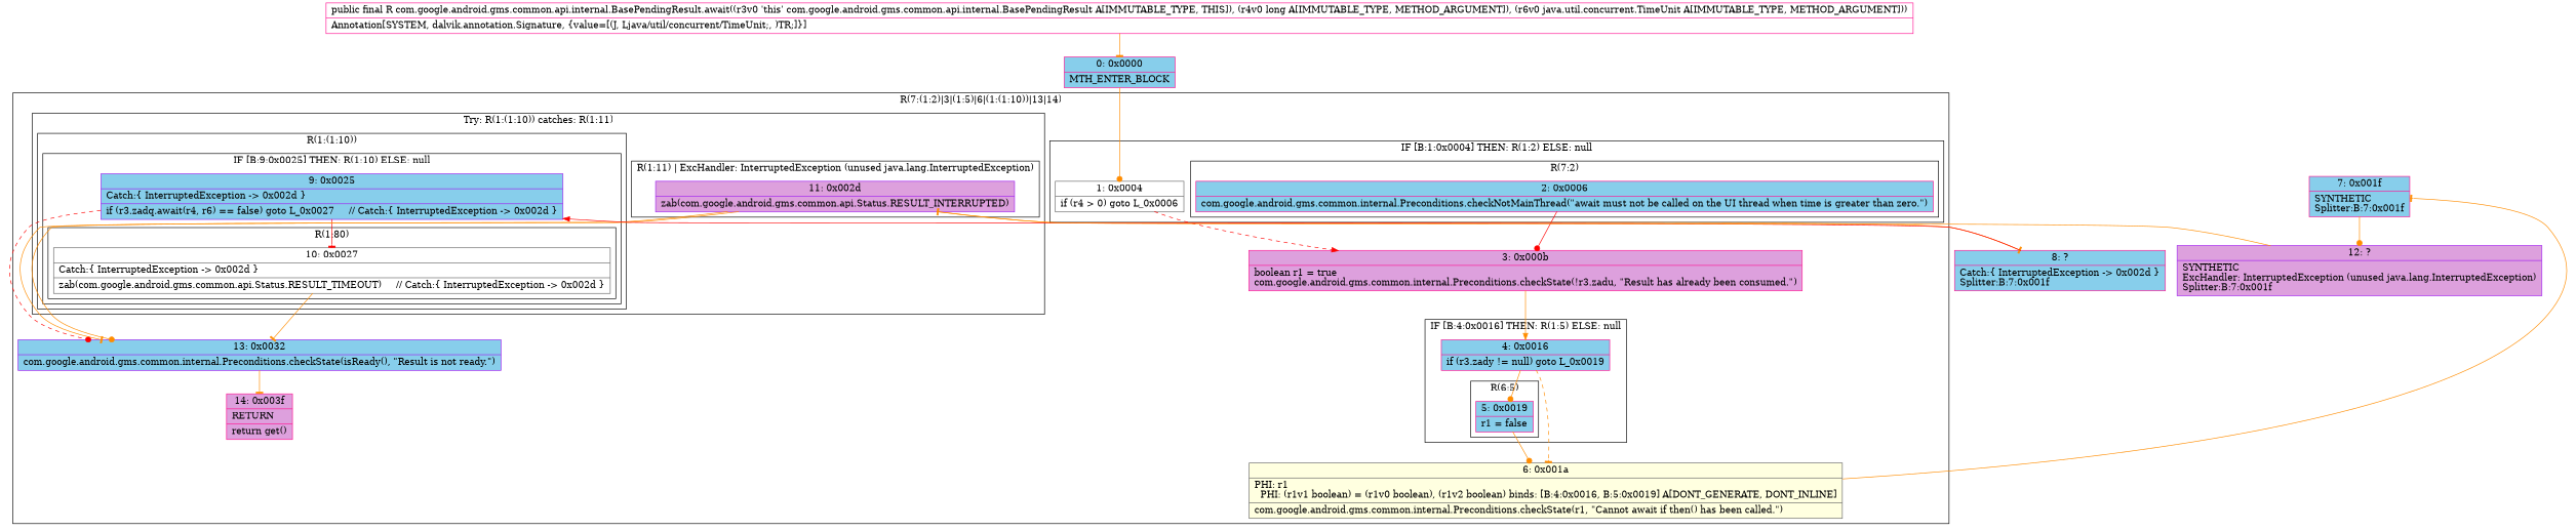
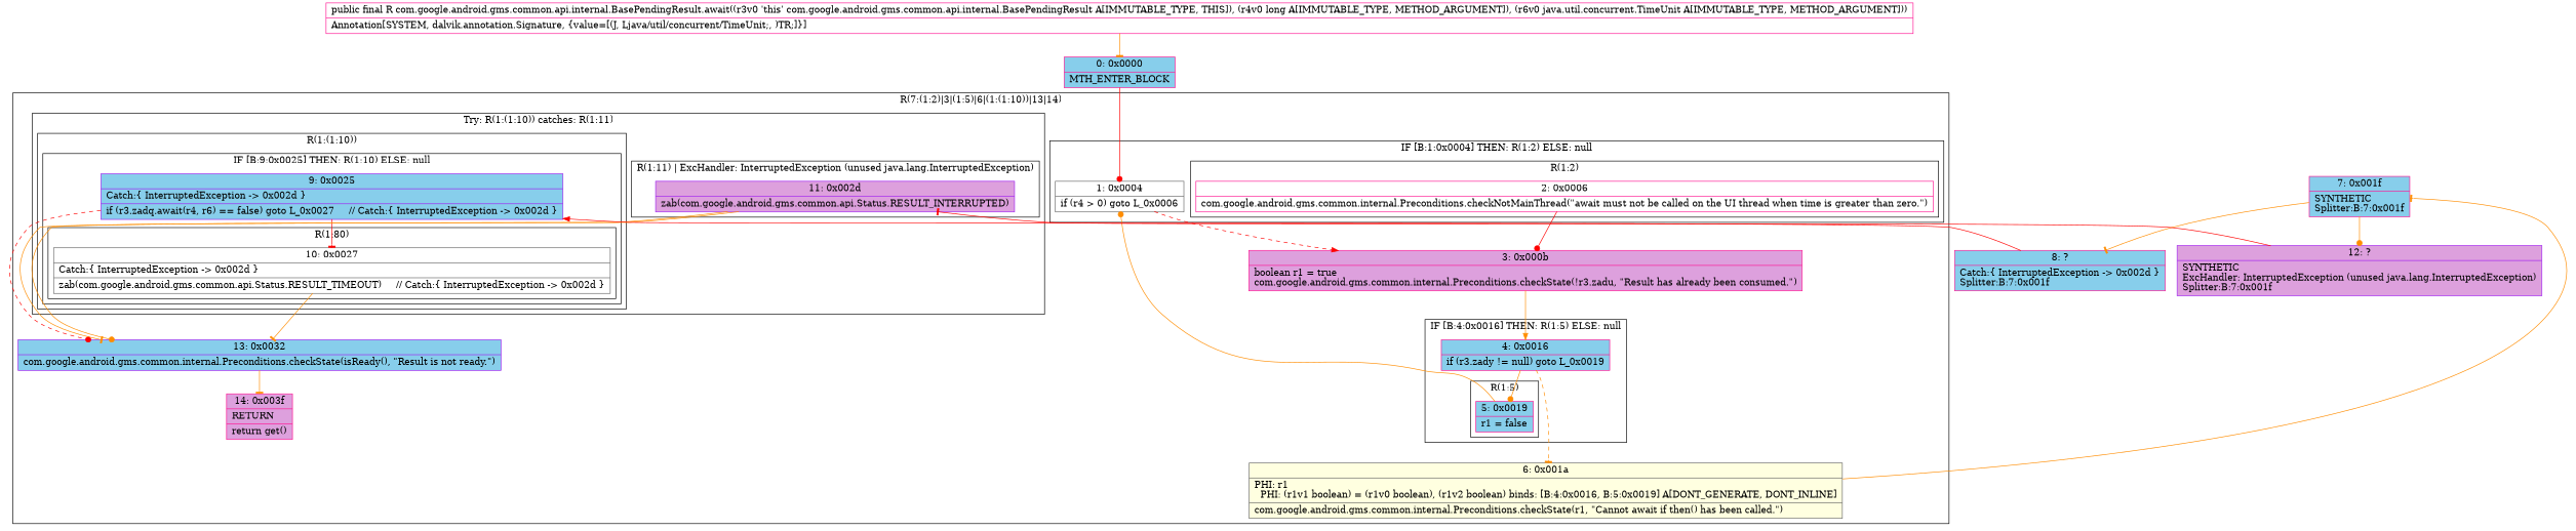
  digraph {
    node [color=deeppink fillcolor=skyblue shape=record style=filled]
    edge [arrowhead=tee color=darkorange]
-   n1 [label="{2\:\ 0x0006|com.google.android.gms.common.internal.Preconditions.checkNotMainThread(\"await must not be called on the UI thread when time is greater than zero.\")\l}"]
+   n1 [fillcolor=white label="{2\:\ 0x0006|com.google.android.gms.common.internal.Preconditions.checkNotMainThread(\"await must not be called on the UI thread when time is greater than zero.\")\l}"]
    n2 [color=gray40 fillcolor=white label="{1\:\ 0x0004|if (r4 \> 0) goto L_0x0006\l}"]
    n3 [color=gray40 fillcolor=white label="{10\:\ 0x0027|Catch:\{ InterruptedException \-\> 0x002d \}\l|zab(com.google.android.gms.common.api.Status.RESULT_TIMEOUT)     \/\/ Catch:\{ InterruptedException \-\> 0x002d \}\l}"]
    n4 [color=purple label="{9\:\ 0x0025|Catch:\{ InterruptedException \-\> 0x002d \}\l|if (r3.zadq.await(r4, r6) == false) goto L_0x0027     \/\/ Catch:\{ InterruptedException \-\> 0x002d \}\l}"]
    n5 [color=purple fillcolor=plum label="{11\:\ 0x002d|zab(com.google.android.gms.common.api.Status.RESULT_INTERRUPTED)\l}"]
    n6 [label="{5\:\ 0x0019|r1 = false\l}"]
    n7 [label="{4\:\ 0x0016|if (r3.zady != null) goto L_0x0019\l}"]
    n8 [fillcolor=plum label="{3\:\ 0x000b|boolean r1 = true\lcom.google.android.gms.common.internal.Preconditions.checkState(!r3.zadu, \"Result has already been consumed.\")\l}"]
    n9 [color=gray40 fillcolor=lightyellow label="{6\:\ 0x001a|PHI: r1 \l  PHI: (r1v1 boolean) = (r1v0 boolean), (r1v2 boolean) binds: [B:4:0x0016, B:5:0x0019] A[DONT_GENERATE, DONT_INLINE]\l|com.google.android.gms.common.internal.Preconditions.checkState(r1, \"Cannot await if then() has been called.\")\l}"]
    n10 [color=purple label="{13\:\ 0x0032|com.google.android.gms.common.internal.Preconditions.checkState(isReady(), \"Result is not ready.\")\l}"]
    n11 [fillcolor=plum label="{14\:\ 0x003f|RETURN\l|return get()\l}"]
    n12 [label="{7\:\ 0x001f|SYNTHETIC\lSplitter:B:7:0x001f\l}"]
    n13 [label="{8\:\ ?|Catch:\{ InterruptedException \-\> 0x002d \}\lSplitter:B:7:0x001f\l}"]
    n14 [color=purple fillcolor=plum label="{12\:\ ?|SYNTHETIC\lExcHandler: InterruptedException (unused java.lang.InterruptedException)\lSplitter:B:7:0x001f\l}"]
    n15 [label="{0\:\ 0x0000|MTH_ENTER_BLOCK\l}"]
    n16 [fillcolor=white label="{public final R com.google.android.gms.common.api.internal.BasePendingResult.await((r3v0 'this' com.google.android.gms.common.api.internal.BasePendingResult A[IMMUTABLE_TYPE, THIS]), (r4v0 long A[IMMUTABLE_TYPE, METHOD_ARGUMENT]), (r6v0 java.util.concurrent.TimeUnit A[IMMUTABLE_TYPE, METHOD_ARGUMENT]))  | Annotation[SYSTEM, dalvik.annotation.Signature, \{value=[(J, Ljava\/util\/concurrent\/TimeUnit;, )TR;]\}]\l}"]
    subgraph cluster_1 {
      label="R(7:(1:2)|3|(1:5)|6|(1:(1:10))|13|14)"
      n8
      n9
      n10
      n11
      subgraph cluster_2 {
        label="IF [B:1:0x0004] THEN: R(1:2) ELSE: null"
        n2
        subgraph cluster_3 {
-         label="R(7:2)"
+         label="R(1:2)"
          n1
        }
      }
      subgraph cluster_4 {
        label="Try: R(1:(1:10)) catches: R(1:11)"
        subgraph cluster_5 {
          label="R(1:(1:10))"
          subgraph cluster_6 {
            label="IF [B:9:0x0025] THEN: R(1:10) ELSE: null"
            n4
            subgraph cluster_7 {
              label="R(1:80)"
              n3
            }
          }
        }
        subgraph cluster_8 {
          label="R(1:11) | ExcHandler: InterruptedException (unused java.lang.InterruptedException)\l"
          n5
        }
      }
      subgraph cluster_9 {
        label="IF [B:4:0x0016] THEN: R(1:5) ELSE: null"
        n7
        subgraph cluster_10 {
-         label="R(6:5)"
+         label="R(1:5)"
          n6
        }
      }
    }
    subgraph cluster_11 {
      label="R(1:11) | ExcHandler: InterruptedException (unused java.lang.InterruptedException)\l"
    }
    n1 -> n8 [arrowhead=dot color=red]
    n2 -> n8 [arrowhead=normal color=red style=dashed]
    n3 -> n10
    n4 -> n3 [color=red]
    n4 -> n10 [arrowhead=dot color=red style=dashed]
    n5 -> n10
    n5 -> n10 [arrowhead=dot]
-   n6 -> n9 [arrowhead=dot]
+   n6 -> n2 [arrowhead=dot]
    n7 -> n6 [arrowhead=dot]
    n7 -> n9 [style=dashed]
    n8 -> n7 [arrowhead=normal]
    n9 -> n12
    n10 -> n11
-   n5 -> n13
+   n12 -> n13
    n12 -> n14 [arrowhead=dot]
    n13 -> n4 [arrowhead=normal color=red]
-   n14 -> n5
-   n15 -> n2 [arrowhead=dot]
+   n14 -> n5 [color=red]
+   n15 -> n2 [arrowhead=dot color=red]
    n16 -> n15
  }
